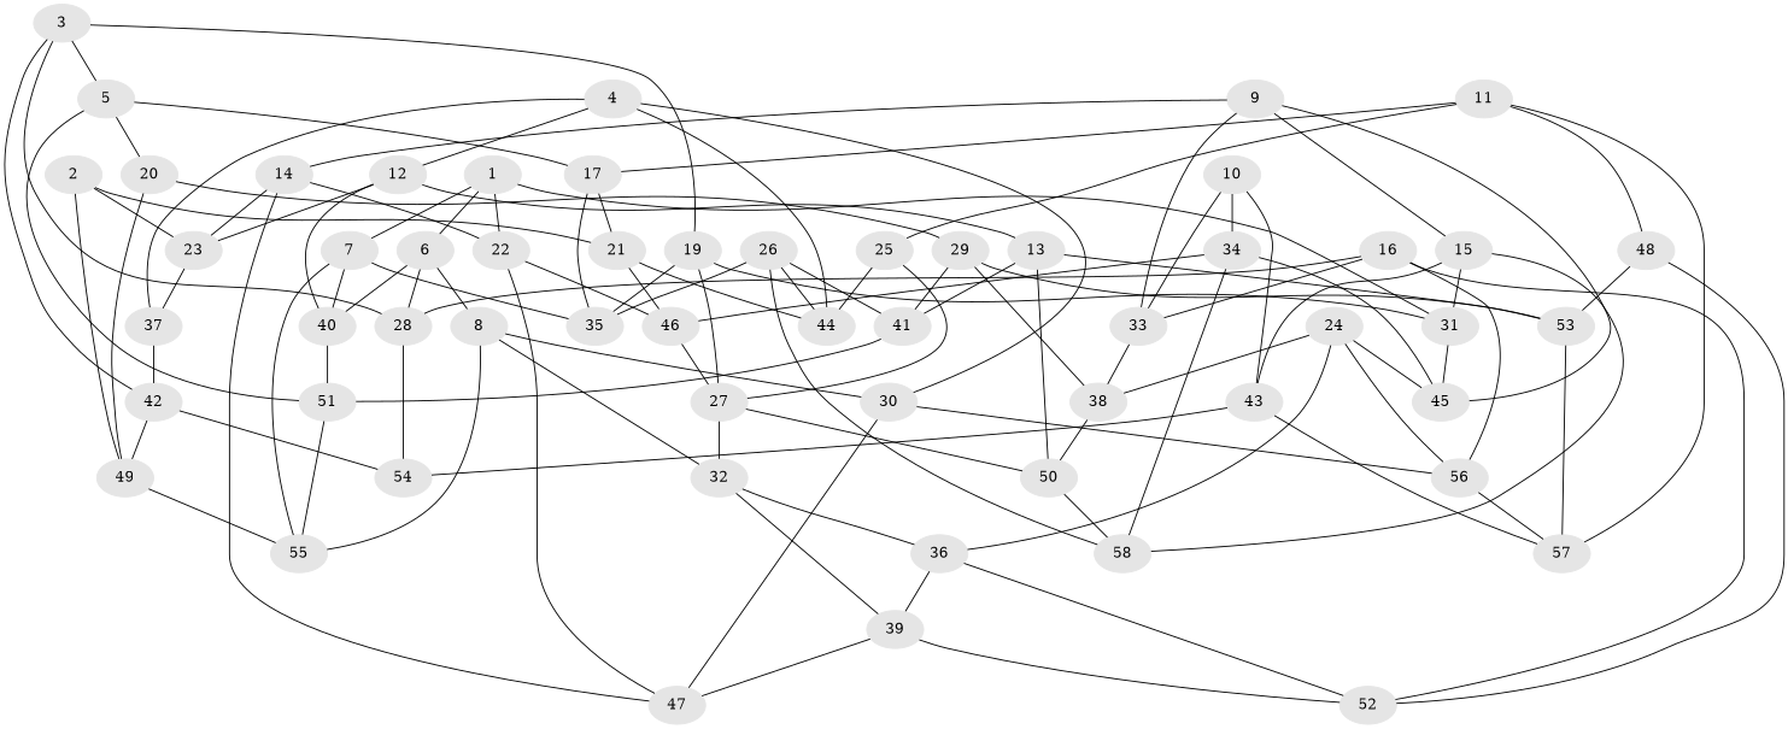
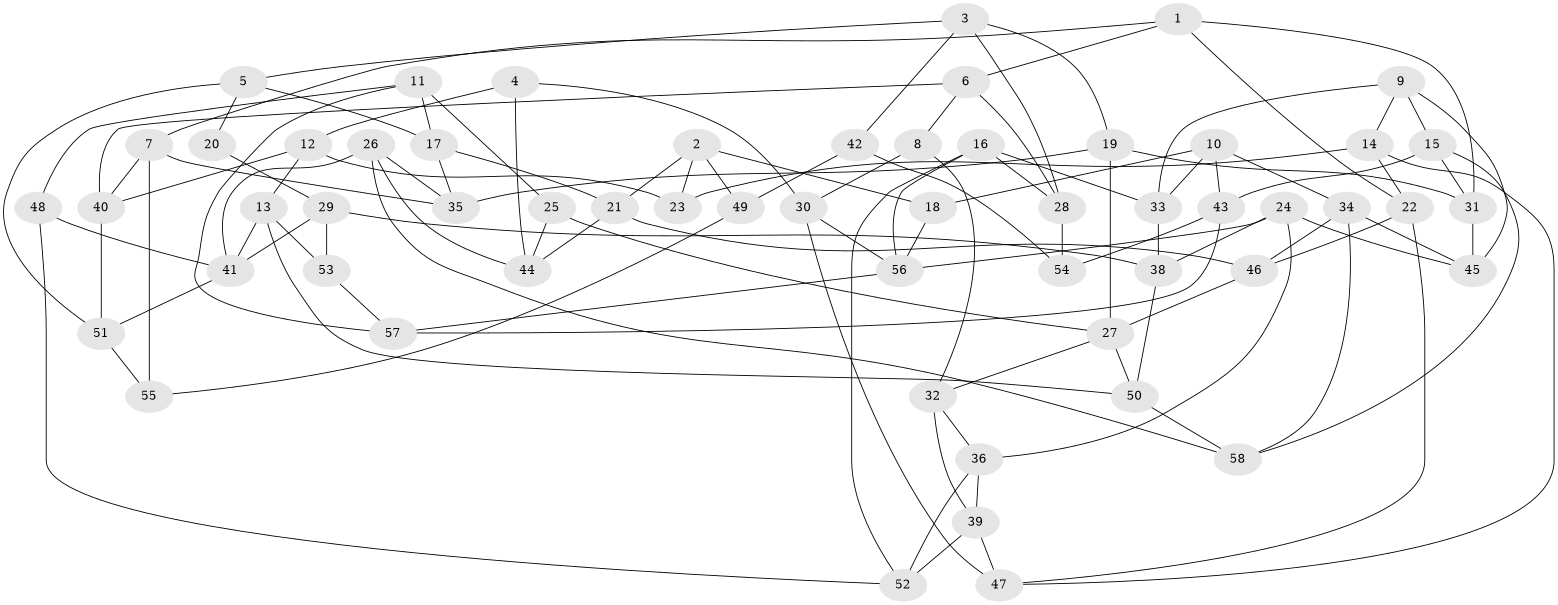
  graph {
    node [color=gray90 style=filled]
    1
    6
    7
    22
    31
    28
    8
    40
    35
    55
    47
    46
    45
    2
+   18
    21
    23
    49
    56
    44
-   37
    3
    5
    19
    42
    17
    20
    51
    27
    54
    4
    12
    30
    13
    29
    32
    36
    39
    9
    14
    15
    33
    43
    58
    38
    10
    34
    57
    11
    25
    48
    53
    52
    41
    50
    16
    24
    26
    1 -- 6
    1 -- 7
    1 -- 22
    1 -- 31
    6 -- 28
    6 -- 8
    6 -- 40
    7 -- 40
    7 -- 35
    7 -- 55
    22 -- 47
    22 -- 46
    31 -- 45
    28 -- 54
-   8 -- 55
    8 -- 30
    8 -- 32
    40 -- 51
    46 -- 27
+   2 -- 18
    2 -- 21
    2 -- 23
    2 -- 49
+   18 -- 56
    21 -- 46
    21 -- 44
-   23 -- 37
    49 -- 55
    56 -- 57
-   37 -- 42
    3 -- 28
    3 -- 5
    3 -- 19
    3 -- 42
    5 -- 17
    5 -- 20
    5 -- 51
    19 -- 31
    19 -- 35
    19 -- 27
    42 -- 49
    42 -- 54
    17 -- 35
    17 -- 21
-   20 -- 49
    20 -- 29
    51 -- 55
    27 -- 32
    27 -- 50
    4 -- 44
-   4 -- 37
    4 -- 12
    4 -- 30
    12 -- 40
    12 -- 23
    12 -- 13
    30 -- 47
    30 -- 56
    13 -- 53
    13 -- 41
    13 -- 50
    29 -- 38
    29 -- 53
    29 -- 41
    32 -- 36
    32 -- 39
    36 -- 39
    36 -- 52
    39 -- 47
    39 -- 52
    9 -- 45
    9 -- 14
    9 -- 15
    9 -- 33
    14 -- 22
    14 -- 47
    14 -- 23
    15 -- 31
    15 -- 43
    15 -- 58
    33 -- 38
    43 -- 54
    43 -- 57
    38 -- 50
+   10 -- 18
    10 -- 33
    10 -- 43
    10 -- 34
    34 -- 46
    34 -- 45
    34 -- 58
    11 -- 17
    11 -- 57
    11 -- 25
    11 -- 48
    25 -- 44
    25 -- 27
-   48 -- 53
+   48 -- 41
    48 -- 52
    53 -- 57
    41 -- 51
    50 -- 58
    16 -- 28
    16 -- 56
    16 -- 33
    16 -- 52
    24 -- 45
    24 -- 56
    24 -- 36
    24 -- 38
    26 -- 35
    26 -- 44
    26 -- 58
    26 -- 41
  }
